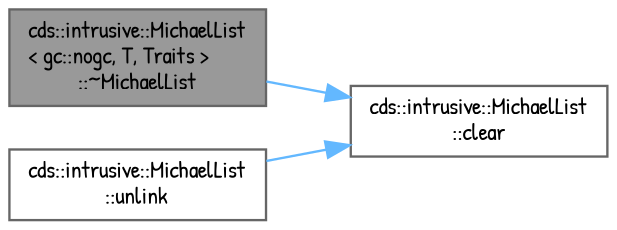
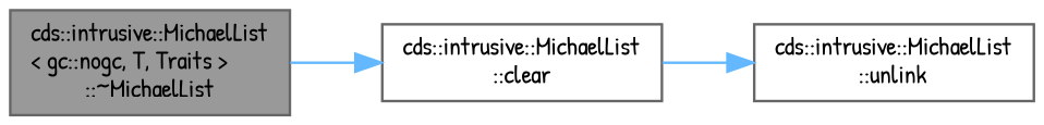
  digraph {
    rankdir=LR
    fontname="Patrick Hand"
    node [color=grey40 fillcolor=white fontname="Patrick Hand" fontsize=10 shape=box style=filled]
    edge [color=steelblue1 fontname="Patrick Hand" fontsize=10 labelfontname=Helvetica labelfontsize=10 style=solid]
    n1 [color=gray40 fillcolor=grey60 fontcolor=black height=0.2 label="cds::intrusive::MichaelList\l\< gc::nogc, T, Traits \>\l::~MichaelList" width=0.4]
    n2 [height=0.2 label="cds::intrusive::MichaelList\l::clear" width=0.4]
    n3 [height=0.2 label="cds::intrusive::MichaelList\l::unlink" width=0.4]
    n1 -> n2
-   n3 -> n2
+   n2 -> n3
  }
